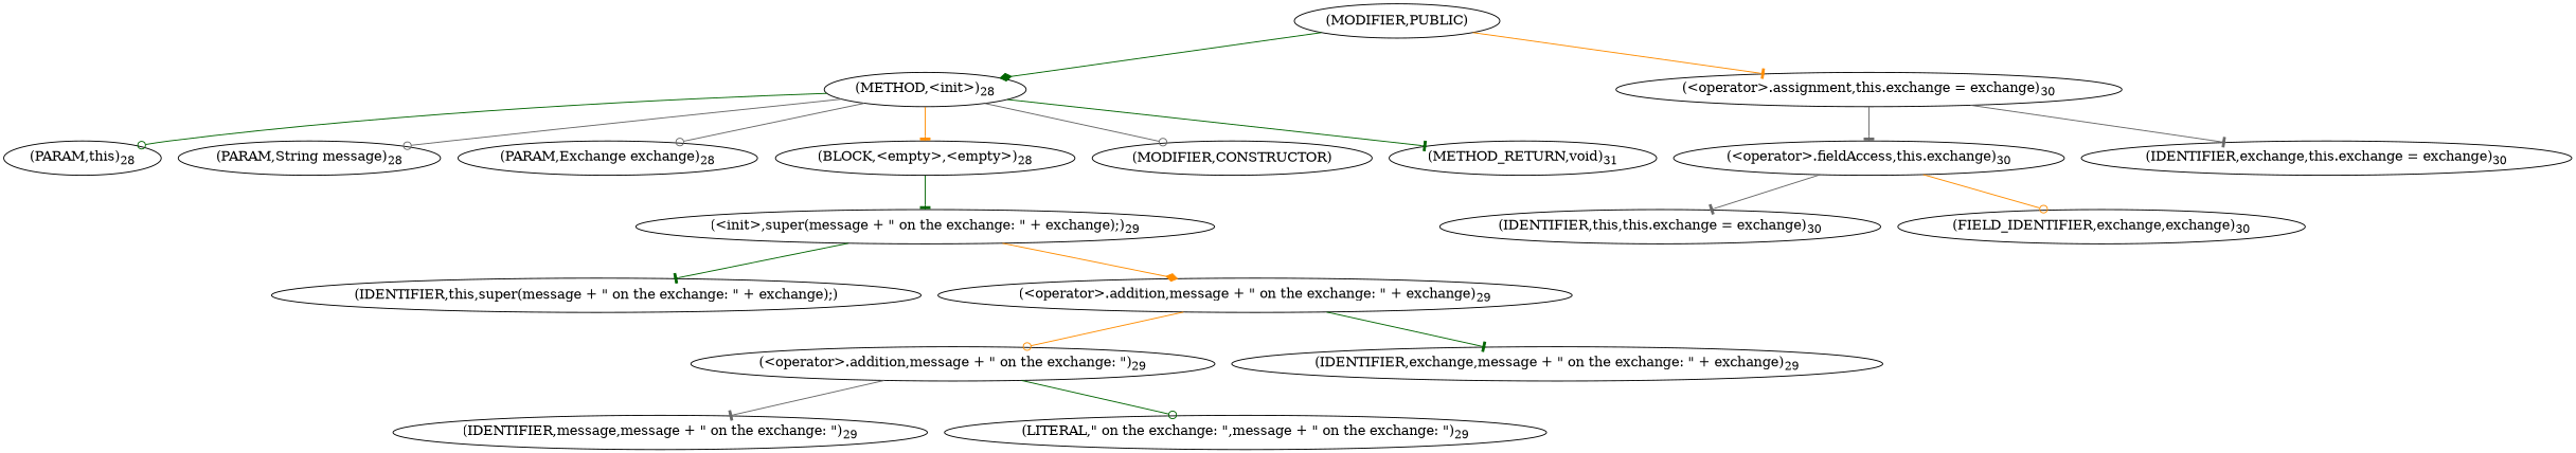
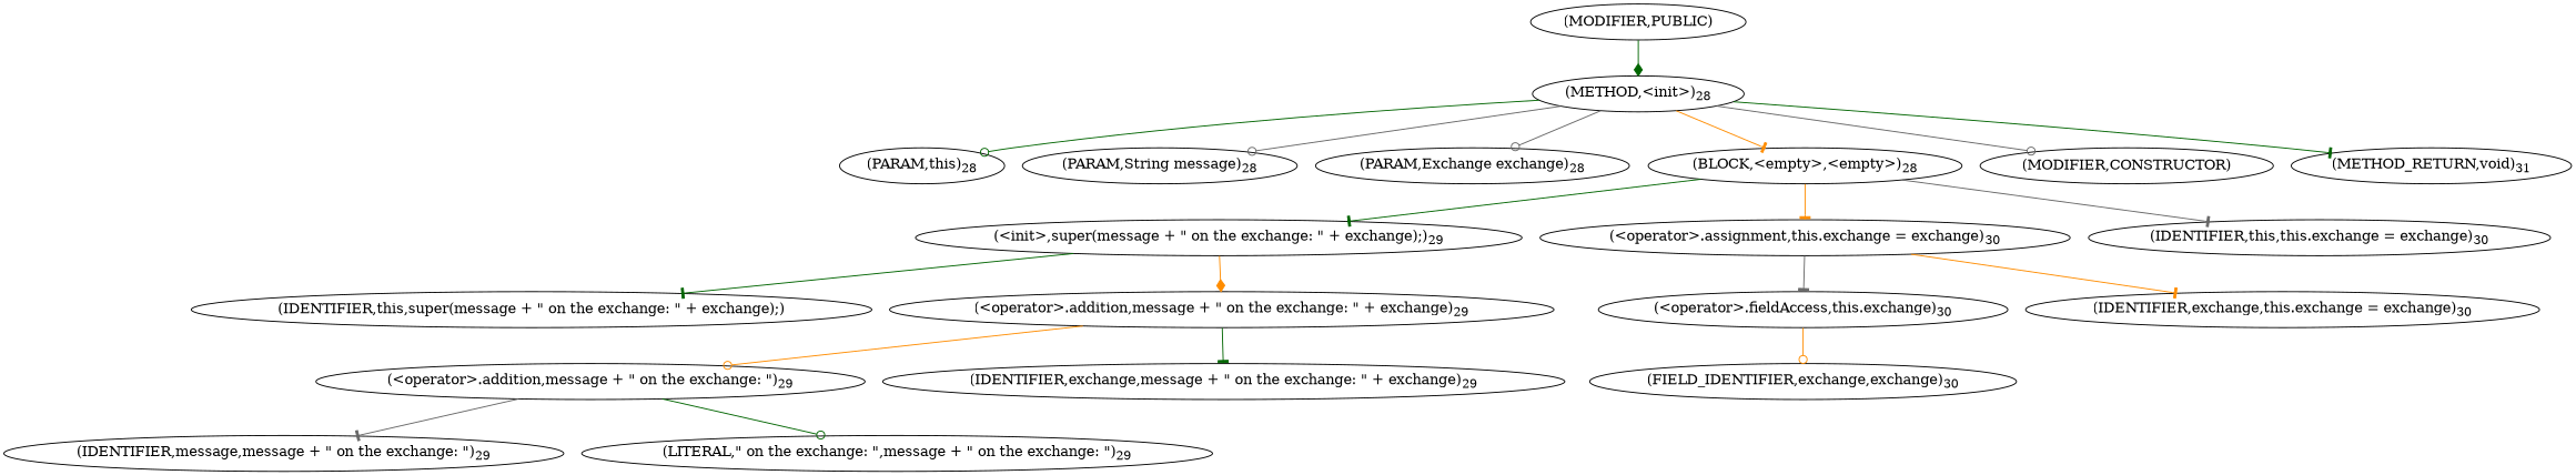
  digraph {
    edge [arrowhead=tee color=darkgreen]
    n1 [label=<(METHOD,&lt;init&gt;)<SUB>28</SUB>>]
    n2 [label=<(PARAM,this)<SUB>28</SUB>>]
    n3 [label=<(PARAM,String message)<SUB>28</SUB>>]
    n4 [label=<(PARAM,Exchange exchange)<SUB>28</SUB>>]
    n5 [label=<(BLOCK,&lt;empty&gt;,&lt;empty&gt;)<SUB>28</SUB>>]
    n6 [label=<(MODIFIER,CONSTRUCTOR)>]
    n7 [label=<(METHOD_RETURN,void)<SUB>31</SUB>>]
    n8 [label=<(&lt;init&gt;,super(message + &quot; on the exchange: &quot; + exchange);)<SUB>29</SUB>>]
    n9 [label=<(&lt;operator&gt;.assignment,this.exchange = exchange)<SUB>30</SUB>>]
    n10 [label=<(MODIFIER,PUBLIC)>]
    n11 [label=<(IDENTIFIER,this,super(message + &quot; on the exchange: &quot; + exchange);)>]
    n12 [label=<(&lt;operator&gt;.addition,message + &quot; on the exchange: &quot; + exchange)<SUB>29</SUB>>]
    n13 [label=<(&lt;operator&gt;.fieldAccess,this.exchange)<SUB>30</SUB>>]
    n14 [label=<(IDENTIFIER,exchange,this.exchange = exchange)<SUB>30</SUB>>]
    n15 [label=<(&lt;operator&gt;.addition,message + &quot; on the exchange: &quot;)<SUB>29</SUB>>]
    n16 [label=<(IDENTIFIER,exchange,message + &quot; on the exchange: &quot; + exchange)<SUB>29</SUB>>]
    n17 [label=<(IDENTIFIER,message,message + &quot; on the exchange: &quot;)<SUB>29</SUB>>]
    n18 [label=<(LITERAL,&quot; on the exchange: &quot;,message + &quot; on the exchange: &quot;)<SUB>29</SUB>>]
    n19 [label=<(IDENTIFIER,this,this.exchange = exchange)<SUB>30</SUB>>]
    n20 [label=<(FIELD_IDENTIFIER,exchange,exchange)<SUB>30</SUB>>]
    n1 -> n2 [arrowhead=odot]
    n1 -> n3 [arrowhead=odot color=gray40]
    n1 -> n4 [arrowhead=odot color=gray40]
    n1 -> n5 [color=darkorange]
    n1 -> n6 [arrowhead=odot color=gray40]
    n1 -> n7
    n5 -> n8
-   n10 -> n9 [color=darkorange]
+   n5 -> n9 [color=darkorange]
    n8 -> n11
    n8 -> n12 [arrowhead=diamond color=darkorange]
    n9 -> n13 [color=gray40]
-   n9 -> n14 [color=gray40]
+   n9 -> n14 [color=darkorange]
    n10 -> n1 [arrowhead=diamond]
    n12 -> n15 [arrowhead=odot color=darkorange]
    n12 -> n16
-   n13 -> n19 [color=gray40]
+   n5 -> n19 [color=gray40]
    n13 -> n20 [arrowhead=odot color=darkorange]
    n15 -> n17 [color=gray40]
    n15 -> n18 [arrowhead=odot]
  }
